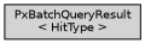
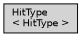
  digraph {
    rankdir=TB
-   n1 [color=black fillcolor=lightgrey fontname=Helvetica fontsize=10 height=0.2 label="PxBatchQueryResult\l\< HitType \>" shape=box style=filled width=0.4]
+   n1 [color=black fillcolor=lightgrey fontname=Helvetica fontsize=10 height=0.2 label="HitType\l\< HitType \>" shape=box style=filled width=0.4]
  }
